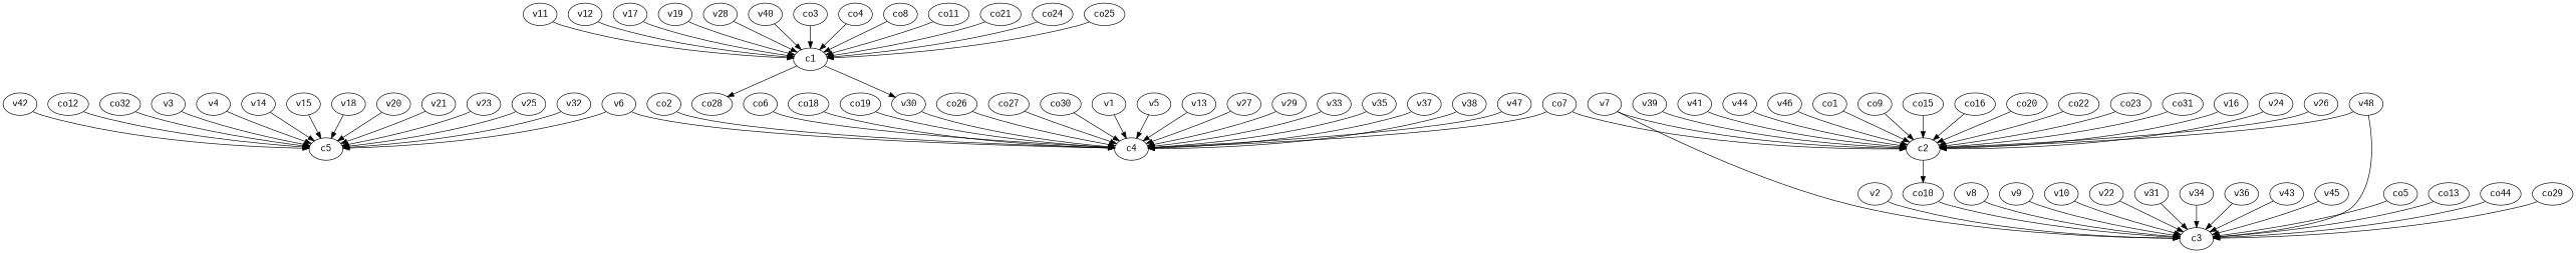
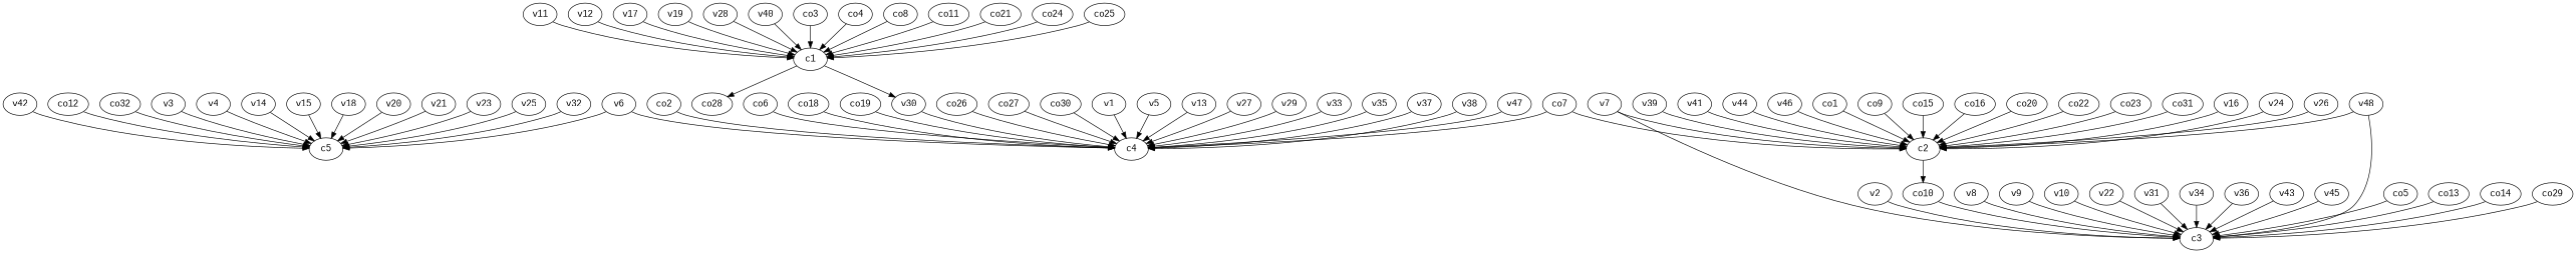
  strict digraph {
    fontname="Liberation Mono"
    node [fontname="Liberation Mono"]
    edge [fontname="Liberation Mono" weight=1]
    c1
    v30
    co28
    c4
    c2
    co10
    c3
    v1
    v2
    v3
    c5
    v4
    v5
    v6
    v7
    v8
    v9
    v10
    v11
    v12
    v13
    v14
    v15
    v16
    v17
    v18
    v19
    v20
    v21
    v22
    v23
    v24
    v25
    v26
    v27
    v28
    v29
    v31
    v32
    v33
    v34
    v35
    v36
    v37
    v38
    v39
    v40
    v41
    v42
    v43
    v44
    v45
    v46
    v47
    v48
    co1
    co2
    co3
    co4
    co5
    co6
    co7
    co8
    co9
    co11
    co12
    co13
-   co14 [label=co44]
+   co14
    co15
    co16
    co18
    co19
    co20
    co21
    co22
    co23
    co24
    co25
    co26
    co27
    co29
    co30
    co31
    co32
    c1 -> v30
    c1 -> co28
    v30 -> c4
    c2 -> co10
    co10 -> c3
    v1 -> c4
    v2 -> c3
    v3 -> c5
    v4 -> c5
    v5 -> c4
    v6 -> c4
    v6 -> c5
    v7 -> c2
    v7 -> c3
    v8 -> c3
    v9 -> c3
    v10 -> c3
    v11 -> c1
    v12 -> c1
    v13 -> c4
    v14 -> c5
    v15 -> c5
    v16 -> c2
    v17 -> c1
    v18 -> c5
    v19 -> c1
    v20 -> c5
    v21 -> c5
    v22 -> c3
    v23 -> c5
    v24 -> c2
    v25 -> c5
    v26 -> c2
    v27 -> c4
    v28 -> c1
    v29 -> c4
    v31 -> c3
    v32 -> c5
    v33 -> c4
    v34 -> c3
    v35 -> c4
    v36 -> c3
    v37 -> c4
    v38 -> c4
    v39 -> c2
    v40 -> c1
    v41 -> c2
    v42 -> c5
    v43 -> c3
    v44 -> c2
    v45 -> c3
    v46 -> c2
    v47 -> c4
    v48 -> c2
    v48 -> c3
    co1 -> c2
    co2 -> c4
    co3 -> c1
    co4 -> c1
    co5 -> c3
    co6 -> c4
    co7 -> c4
    co7 -> c2
    co8 -> c1
    co9 -> c2
    co11 -> c1
    co12 -> c5
    co13 -> c3
    co14 -> c3
    co15 -> c2
    co16 -> c2
    co18 -> c4
    co19 -> c4
    co20 -> c2
    co21 -> c1
    co22 -> c2
    co23 -> c2
    co24 -> c1
    co25 -> c1
    co26 -> c4
    co27 -> c4
    co29 -> c3
    co30 -> c4
    co31 -> c2
    co32 -> c5
  }
